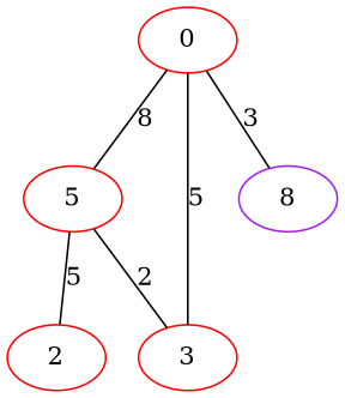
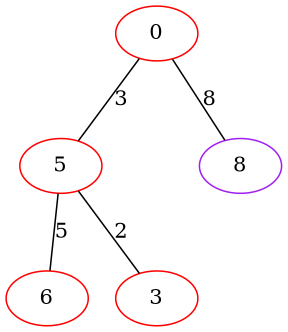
  graph {
    node [color=red weight=1]
    n1 [label=5]
    0
    3
    n4 [color=purple label=8 weight=4]
-   2
+   2 [label=6]
    n1 -- 3 [label=2]
    n1 -- 2 [label=5]
-   0 -- n1 [label=8]
-   0 -- 3 [label=5]
-   0 -- n4 [label=3]
+   0 -- n1 [label=3]
+   0 -- n4 [label=8]
  }
